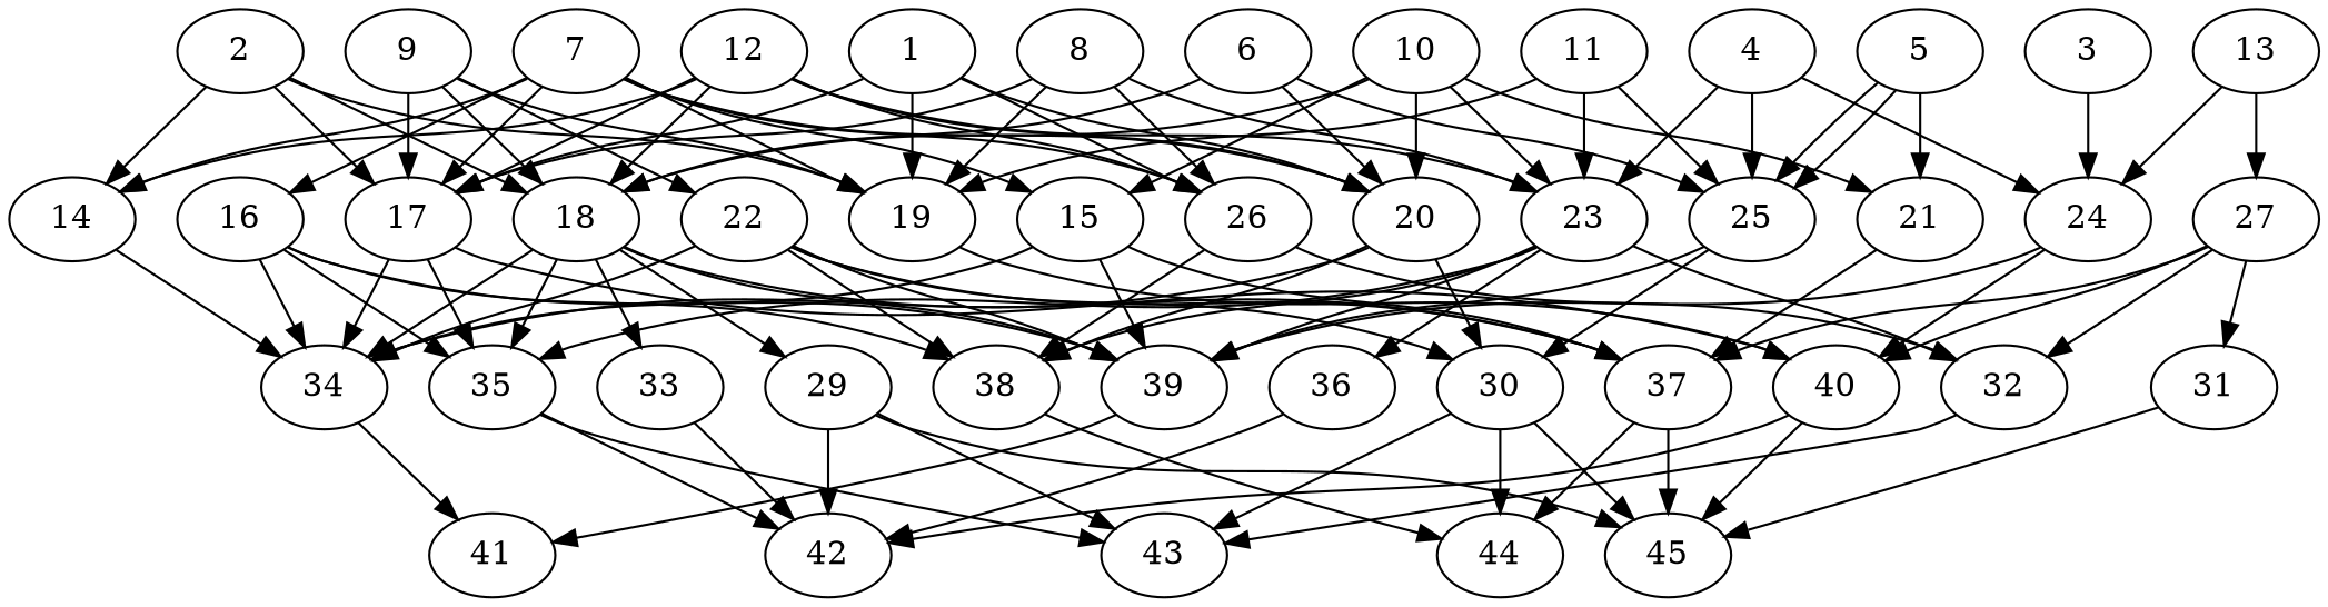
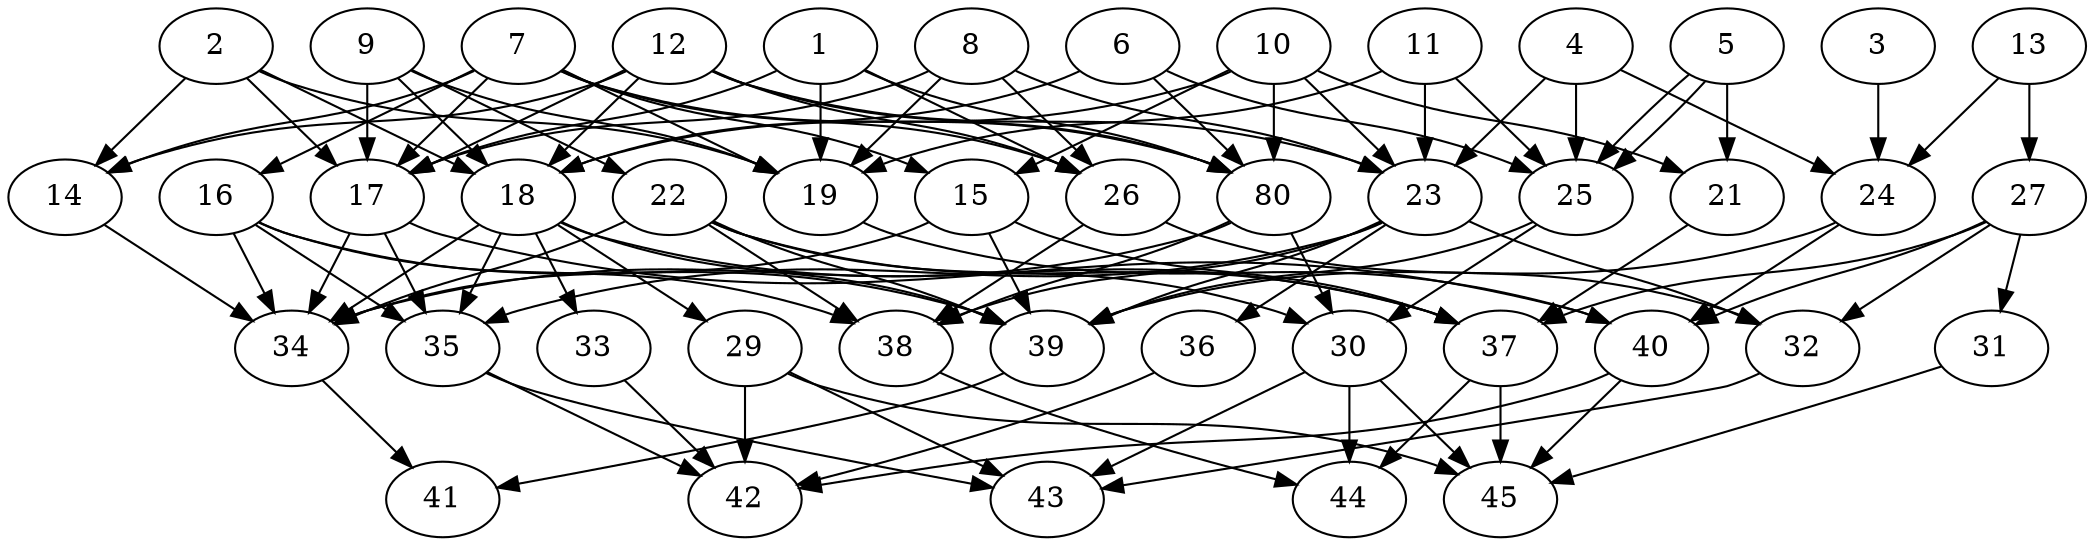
  digraph {
    node [alpha=0.19]
    1 [alpha=0.17 expect_size=37879808]
    17 [alpha=0.02 expect_size=10092544]
    19 [alpha=0.05 expect_size=17564672]
-   20 [alpha=0.03 expect_size=51269632]
+   20 [alpha=0.03 expect_size=51269632 label=80]
    26 [alpha=0.18 expect_size=25737216]
    34 [alpha=0.15 expect_size=50394112]
    35 [alpha=0.17 expect_size=20881408]
    40 [alpha=0.03 expect_size=18358272]
    38 [alpha=0.01 expect_size=48117760]
    30 [alpha=0.04 expect_size=46086144]
    32 [expect_size=38967296]
    41 [alpha=0.11 expect_size=26835968]
    43 [expect_size=34101248]
    42 [expect_size=37072896]
    45 [alpha=0.05 expect_size=44556288]
    44 [alpha=0.11 expect_size=9871360]
    2 [alpha=0.03 expect_size=52058112]
    14 [alpha=0.08 expect_size=38231040]
    18 [alpha=0.02 expect_size=20368384]
    37 [alpha=0.15 expect_size=43100160]
    39 [alpha=0.12 expect_size=20332544]
    29 [expect_size=33348608]
    33 [alpha=0.10 expect_size=51378176]
    3 [alpha=0.17 expect_size=12781568]
    24 [alpha=0.07 expect_size=36893696]
    4 [alpha=0.04 expect_size=37293056]
    23 [alpha=0.20 expect_size=30785536]
    25 [alpha=0.12 expect_size=7689216]
    36 [alpha=0.15 expect_size=48898048]
    5 [alpha=0.17 expect_size=44115968]
    21 [alpha=0.14 expect_size=45725696]
    6 [alpha=0.07 expect_size=8268800]
    7 [alpha=0.04 expect_size=49873920]
    15 [alpha=0.08 expect_size=47298560]
    16 [expect_size=40287232]
    8 [expect_size=8807424]
    9 [alpha=0.14 expect_size=16671744]
    22 [alpha=0.05 expect_size=5911552]
    10 [alpha=0.18 expect_size=37067776]
    11 [alpha=0.03 expect_size=43737088]
    12 [alpha=0.11 expect_size=37459968]
    13 [alpha=0.03 expect_size=44377088]
    27 [alpha=0.02 expect_size=24489984]
    31 [alpha=0.04 expect_size=5622784]
    1 -> 17
    1 -> 19
    1 -> 20
    1 -> 26
    17 -> 34
    17 -> 35
    17 -> 40
    19 -> 40
    20 -> 34
    20 -> 38
    20 -> 30
    26 -> 38
    26 -> 32
    34 -> 41
    35 -> 43
    35 -> 42
    40 -> 42
    40 -> 45
    38 -> 44
    30 -> 43
    30 -> 45
    30 -> 44
    32 -> 43
    2 -> 17
    2 -> 19
    2 -> 14
    2 -> 18
    14 -> 34
    18 -> 34
    18 -> 35
    18 -> 37
    18 -> 39
    18 -> 29
    18 -> 33
    37 -> 45
    37 -> 44
    39 -> 41
    29 -> 43
    29 -> 42
    29 -> 45
    33 -> 42
    3 -> 24
    24 -> 40
    24 -> 39
    4 -> 24
    4 -> 23
    4 -> 25
    23 -> 35
    23 -> 38
    23 -> 32
    23 -> 39
    23 -> 36
    25 -> 30
    25 -> 39
    36 -> 42
    5 -> 25
    5 -> 25
    5 -> 21
    21 -> 37
    6 -> 20
    6 -> 18
    6 -> 25
    7 -> 17
    7 -> 19
    7 -> 20
    7 -> 26
    7 -> 14
    7 -> 15
    7 -> 16
    15 -> 34
    15 -> 37
    15 -> 39
    16 -> 34
    16 -> 35
    16 -> 38
    16 -> 39
    8 -> 17
    8 -> 19
    8 -> 26
    8 -> 23
    9 -> 17
    9 -> 19
    9 -> 18
    9 -> 22
    22 -> 34
    22 -> 38
    22 -> 30
    22 -> 37
    22 -> 39
    10 -> 20
    10 -> 18
    10 -> 23
    10 -> 21
    10 -> 15
    11 -> 19
    11 -> 23
    11 -> 25
    12 -> 17
    12 -> 20
    12 -> 26
    12 -> 14
    12 -> 18
    12 -> 23
    13 -> 24
    13 -> 27
    27 -> 40
    27 -> 32
    27 -> 37
    27 -> 31
    31 -> 45
  }
